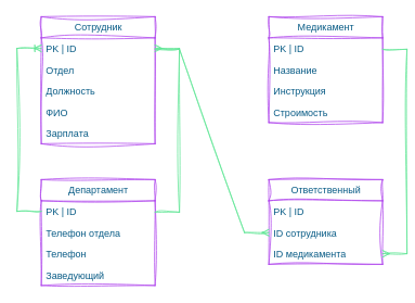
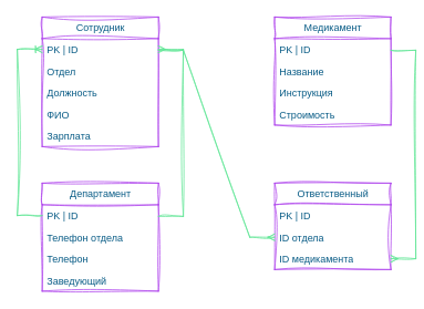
  <mxCell id="0" />
  <mxCell id="1" parent="0" />
  <mxCell id="2" value="Сотрудник" style="swimlane;fontStyle=0;childLayout=stackLayout;horizontal=1;startSize=26;fillColor=none;horizontalStack=0;resizeParent=1;resizeParentMax=0;resizeLast=0;collapsible=1;marginBottom=0;html=1;sketch=1;curveFitting=1;jiggle=2;labelBackgroundColor=none;strokeColor=#AF45ED;fontColor=#095C86;" parent="1" vertex="1"><mxGeometry x="50" y="20" width="140" height="156" as="geometry" /></mxCell>
  <mxCell id="3" value="PK | ID" style="text;strokeColor=none;fillColor=none;align=left;verticalAlign=top;spacingLeft=4;spacingRight=4;overflow=hidden;rotatable=0;points=[[0,0.5],[1,0.5]];portConstraint=eastwest;whiteSpace=wrap;html=1;sketch=1;curveFitting=1;jiggle=2;labelBackgroundColor=none;fontColor=#095C86;" parent="2" vertex="1"><mxGeometry y="26" width="140" height="26" as="geometry" /></mxCell>
  <mxCell id="4" value="Отдел" style="text;strokeColor=none;fillColor=none;align=left;verticalAlign=top;spacingLeft=4;spacingRight=4;overflow=hidden;rotatable=0;points=[[0,0.5],[1,0.5]];portConstraint=eastwest;whiteSpace=wrap;html=1;sketch=1;curveFitting=1;jiggle=2;labelBackgroundColor=none;fontColor=#095C86;" parent="2" vertex="1"><mxGeometry y="52" width="140" height="26" as="geometry" /></mxCell>
  <mxCell id="5" value="Должность" style="text;strokeColor=none;fillColor=none;align=left;verticalAlign=top;spacingLeft=4;spacingRight=4;overflow=hidden;rotatable=0;points=[[0,0.5],[1,0.5]];portConstraint=eastwest;whiteSpace=wrap;html=1;sketch=1;curveFitting=1;jiggle=2;labelBackgroundColor=none;fontColor=#095C86;" parent="2" vertex="1"><mxGeometry y="78" width="140" height="26" as="geometry" /></mxCell>
  <mxCell id="6" value="ФИО" style="text;strokeColor=none;fillColor=none;align=left;verticalAlign=top;spacingLeft=4;spacingRight=4;overflow=hidden;rotatable=0;points=[[0,0.5],[1,0.5]];portConstraint=eastwest;whiteSpace=wrap;html=1;sketch=1;curveFitting=1;jiggle=2;labelBackgroundColor=none;fontColor=#095C86;" vertex="1" parent="2"><mxGeometry y="104" width="140" height="26" as="geometry" /></mxCell>
  <mxCell id="7" value="Зарплата" style="text;strokeColor=none;fillColor=none;align=left;verticalAlign=top;spacingLeft=4;spacingRight=4;overflow=hidden;rotatable=0;points=[[0,0.5],[1,0.5]];portConstraint=eastwest;whiteSpace=wrap;html=1;sketch=1;curveFitting=1;jiggle=2;labelBackgroundColor=none;fontColor=#095C86;" vertex="1" parent="2"><mxGeometry y="130" width="140" height="26" as="geometry" /></mxCell>
  <mxCell id="8" value="Департамент" style="swimlane;fontStyle=0;childLayout=stackLayout;horizontal=1;startSize=26;fillColor=none;horizontalStack=0;resizeParent=1;resizeParentMax=0;resizeLast=0;collapsible=1;marginBottom=0;html=1;sketch=1;curveFitting=1;jiggle=2;labelBackgroundColor=none;strokeColor=#AF45ED;fontColor=#095C86;" parent="1" vertex="1"><mxGeometry x="50" y="220" width="140" height="130" as="geometry" /></mxCell>
  <mxCell id="9" value="PK | ID" style="text;strokeColor=none;fillColor=none;align=left;verticalAlign=top;spacingLeft=4;spacingRight=4;overflow=hidden;rotatable=0;points=[[0,0.5],[1,0.5]];portConstraint=eastwest;whiteSpace=wrap;html=1;sketch=1;curveFitting=1;jiggle=2;labelBackgroundColor=none;fontColor=#095C86;" parent="8" vertex="1"><mxGeometry y="26" width="140" height="26" as="geometry" /></mxCell>
  <mxCell id="10" value="Телефон отдела" style="text;strokeColor=none;fillColor=none;align=left;verticalAlign=top;spacingLeft=4;spacingRight=4;overflow=hidden;rotatable=0;points=[[0,0.5],[1,0.5]];portConstraint=eastwest;whiteSpace=wrap;html=1;sketch=1;curveFitting=1;jiggle=2;labelBackgroundColor=none;fontColor=#095C86;" parent="8" vertex="1"><mxGeometry y="52" width="140" height="26" as="geometry" /></mxCell>
  <mxCell id="11" value="Телефон" style="text;strokeColor=none;fillColor=none;align=left;verticalAlign=top;spacingLeft=4;spacingRight=4;overflow=hidden;rotatable=0;points=[[0,0.5],[1,0.5]];portConstraint=eastwest;whiteSpace=wrap;html=1;sketch=1;curveFitting=1;jiggle=2;labelBackgroundColor=none;fontColor=#095C86;" parent="8" vertex="1"><mxGeometry y="78" width="140" height="26" as="geometry" /></mxCell>
  <mxCell id="12" value="Заведующий" style="text;strokeColor=none;fillColor=none;align=left;verticalAlign=top;spacingLeft=4;spacingRight=4;overflow=hidden;rotatable=0;points=[[0,0.5],[1,0.5]];portConstraint=eastwest;whiteSpace=wrap;html=1;sketch=1;curveFitting=1;jiggle=2;labelBackgroundColor=none;fontColor=#095C86;" vertex="1" parent="8"><mxGeometry y="104" width="140" height="26" as="geometry" /></mxCell>
  <mxCell id="13" value="Медикамент" style="swimlane;fontStyle=0;childLayout=stackLayout;horizontal=1;startSize=26;fillColor=none;horizontalStack=0;resizeParent=1;resizeParentMax=0;resizeLast=0;collapsible=1;marginBottom=0;html=1;sketch=1;curveFitting=1;jiggle=2;labelBackgroundColor=none;strokeColor=#AF45ED;fontColor=#095C86;" parent="1" vertex="1"><mxGeometry x="330" y="20" width="140" height="130" as="geometry" /></mxCell>
  <mxCell id="14" value="PK | ID" style="text;strokeColor=none;fillColor=none;align=left;verticalAlign=top;spacingLeft=4;spacingRight=4;overflow=hidden;rotatable=0;points=[[0,0.5],[1,0.5]];portConstraint=eastwest;whiteSpace=wrap;html=1;sketch=1;curveFitting=1;jiggle=2;labelBackgroundColor=none;fontColor=#095C86;" parent="13" vertex="1"><mxGeometry y="26" width="140" height="26" as="geometry" /></mxCell>
  <mxCell id="15" value="Название" style="text;strokeColor=none;fillColor=none;align=left;verticalAlign=top;spacingLeft=4;spacingRight=4;overflow=hidden;rotatable=0;points=[[0,0.5],[1,0.5]];portConstraint=eastwest;whiteSpace=wrap;html=1;sketch=1;curveFitting=1;jiggle=2;labelBackgroundColor=none;fontColor=#095C86;" parent="13" vertex="1"><mxGeometry y="52" width="140" height="26" as="geometry" /></mxCell>
  <mxCell id="16" value="Инструкция" style="text;strokeColor=none;fillColor=none;align=left;verticalAlign=top;spacingLeft=4;spacingRight=4;overflow=hidden;rotatable=0;points=[[0,0.5],[1,0.5]];portConstraint=eastwest;whiteSpace=wrap;html=1;sketch=1;curveFitting=1;jiggle=2;labelBackgroundColor=none;fontColor=#095C86;" parent="13" vertex="1"><mxGeometry y="78" width="140" height="26" as="geometry" /></mxCell>
  <mxCell id="17" value="Строимость" style="text;strokeColor=none;fillColor=none;align=left;verticalAlign=top;spacingLeft=4;spacingRight=4;overflow=hidden;rotatable=0;points=[[0,0.5],[1,0.5]];portConstraint=eastwest;whiteSpace=wrap;html=1;sketch=1;curveFitting=1;jiggle=2;labelBackgroundColor=none;fontColor=#095C86;" vertex="1" parent="13"><mxGeometry y="104" width="140" height="26" as="geometry" /></mxCell>
  <mxCell id="18" value="" style="edgeStyle=entityRelationEdgeStyle;fontSize=12;html=1;endArrow=ERmany;rounded=0;sketch=1;hachureGap=4;jiggle=2;curveFitting=1;strokeColor=#60E696;fontFamily=Architects Daughter;fontSource=https%3A%2F%2Ffonts.googleapis.com%2Fcss%3Ffamily%3DArchitects%2BDaughter;fontColor=#095C86;fillColor=#F694C1;" edge="1" parent="1" target="3"><mxGeometry width="100" height="100" relative="1" as="geometry"><mxPoint x="190" y="260" as="sourcePoint" /><mxPoint x="290" y="160" as="targetPoint" /></mxGeometry></mxCell>
  <mxCell id="19" value="" style="edgeStyle=elbowEdgeStyle;fontSize=12;html=1;endArrow=ERoneToMany;rounded=0;sketch=1;hachureGap=4;jiggle=2;curveFitting=1;strokeColor=#60E696;fontFamily=Architects Daughter;fontSource=https%3A%2F%2Ffonts.googleapis.com%2Fcss%3Ffamily%3DArchitects%2BDaughter;fontColor=#095C86;fillColor=#F694C1;exitX=0;exitY=0.5;exitDx=0;exitDy=0;entryX=0;entryY=0.5;entryDx=0;entryDy=0;" edge="1" parent="1" source="9" target="3"><mxGeometry width="100" height="100" relative="1" as="geometry"><mxPoint x="0" y="259" as="sourcePoint" /><mxPoint x="0" y="59" as="targetPoint" /><Array as="points"><mxPoint x="20" y="160" /></Array></mxGeometry></mxCell>
  <mxCell id="20" value="Ответственный" style="swimlane;fontStyle=0;childLayout=stackLayout;horizontal=1;startSize=26;fillColor=none;horizontalStack=0;resizeParent=1;resizeParentMax=0;resizeLast=0;collapsible=1;marginBottom=0;html=1;sketch=1;curveFitting=1;jiggle=2;labelBackgroundColor=none;strokeColor=#AF45ED;fontColor=#095C86;" vertex="1" parent="1"><mxGeometry x="330" y="220" width="140" height="104" as="geometry" /></mxCell>
  <mxCell id="21" value="PK | ID" style="text;strokeColor=none;fillColor=none;align=left;verticalAlign=top;spacingLeft=4;spacingRight=4;overflow=hidden;rotatable=0;points=[[0,0.5],[1,0.5]];portConstraint=eastwest;whiteSpace=wrap;html=1;sketch=1;curveFitting=1;jiggle=2;labelBackgroundColor=none;fontColor=#095C86;" vertex="1" parent="20"><mxGeometry y="26" width="140" height="26" as="geometry" /></mxCell>
- <mxCell id="22" value="ID сотрудника" style="text;strokeColor=none;fillColor=none;align=left;verticalAlign=top;spacingLeft=4;spacingRight=4;overflow=hidden;rotatable=0;points=[[0,0.5],[1,0.5]];portConstraint=eastwest;whiteSpace=wrap;html=1;sketch=1;curveFitting=1;jiggle=2;labelBackgroundColor=none;fontColor=#095C86;" vertex="1" parent="20"><mxGeometry y="52" width="140" height="26" as="geometry" /></mxCell>
+ <mxCell id="22" value="ID отдела" style="text;strokeColor=none;fillColor=none;align=left;verticalAlign=top;spacingLeft=4;spacingRight=4;overflow=hidden;rotatable=0;points=[[0,0.5],[1,0.5]];portConstraint=eastwest;whiteSpace=wrap;html=1;sketch=1;curveFitting=1;jiggle=2;labelBackgroundColor=none;fontColor=#095C86;" vertex="1" parent="20"><mxGeometry y="52" width="140" height="26" as="geometry" /></mxCell>
  <mxCell id="23" value="ID медикамента" style="text;strokeColor=none;fillColor=none;align=left;verticalAlign=top;spacingLeft=4;spacingRight=4;overflow=hidden;rotatable=0;points=[[0,0.5],[1,0.5]];portConstraint=eastwest;whiteSpace=wrap;html=1;sketch=1;curveFitting=1;jiggle=2;labelBackgroundColor=none;fontColor=#095C86;" vertex="1" parent="20"><mxGeometry y="78" width="140" height="26" as="geometry" /></mxCell>
  <mxCell id="24" value="" style="edgeStyle=entityRelationEdgeStyle;fontSize=12;html=1;endArrow=ERmany;rounded=0;sketch=1;hachureGap=4;jiggle=2;curveFitting=1;strokeColor=#60E696;fontFamily=Architects Daughter;fontSource=https%3A%2F%2Ffonts.googleapis.com%2Fcss%3Ffamily%3DArchitects%2BDaughter;fontColor=#095C86;fillColor=#F694C1;entryX=0;entryY=0.5;entryDx=0;entryDy=0;" edge="1" parent="1" target="22"><mxGeometry width="100" height="100" relative="1" as="geometry"><mxPoint x="190" y="60" as="sourcePoint" /><mxPoint x="290" y="-40" as="targetPoint" /></mxGeometry></mxCell>
  <mxCell id="25" value="" style="edgeStyle=entityRelationEdgeStyle;fontSize=12;html=1;endArrow=ERmany;rounded=0;sketch=1;hachureGap=4;jiggle=2;curveFitting=1;strokeColor=#60E696;fontFamily=Architects Daughter;fontSource=https%3A%2F%2Ffonts.googleapis.com%2Fcss%3Ffamily%3DArchitects%2BDaughter;fontColor=#095C86;fillColor=#F694C1;entryX=1;entryY=0.5;entryDx=0;entryDy=0;" edge="1" parent="1" target="23"><mxGeometry width="100" height="100" relative="1" as="geometry"><mxPoint x="470" y="60" as="sourcePoint" /><mxPoint x="570" y="-40" as="targetPoint" /></mxGeometry></mxCell>
